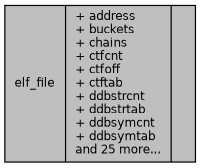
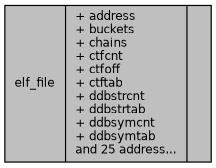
  digraph {
    rankdir=LR
-   n1 [color=black fillcolor=grey75 fontcolor=black fontname=Helvetica fontsize=10 height=0.2 label="{elf_file\n|+ address\l+ buckets\l+ chains\l+ ctfcnt\l+ ctfoff\l+ ctftab\l+ ddbstrcnt\l+ ddbstrtab\l+ ddbsymcnt\l+ ddbsymtab\land 25 more...\l|}" shape=record style=filled width=0.4]
+   n1 [color=black fillcolor=grey75 fontcolor=black fontname=Helvetica fontsize=10 height=0.2 label="{elf_file\n|+ address\l+ buckets\l+ chains\l+ ctfcnt\l+ ctfoff\l+ ctftab\l+ ddbstrcnt\l+ ddbstrtab\l+ ddbsymcnt\l+ ddbsymtab\land 25 address...\l|}" shape=record style=filled width=0.4]
  }
